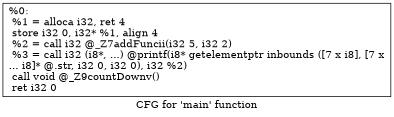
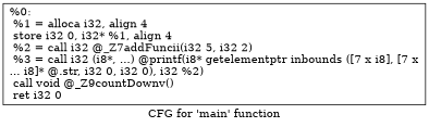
  digraph {
    label="CFG for 'main' function"
    rankdir=LR
-   n1 [label="{%0:\l  %1 = alloca i32, ret 4\l  store i32 0, i32* %1, align 4\l  %2 = call i32 @_Z7addFuncii(i32 5, i32 2)\l  %3 = call i32 (i8*, ...) @printf(i8* getelementptr inbounds ([7 x i8], [7 x\l... i8]* @.str, i32 0, i32 0), i32 %2)\l  call void @_Z9countDownv()\l  ret i32 0\l}" shape=record]
+   n1 [label="{%0:\l  %1 = alloca i32, align 4\l  store i32 0, i32* %1, align 4\l  %2 = call i32 @_Z7addFuncii(i32 5, i32 2)\l  %3 = call i32 (i8*, ...) @printf(i8* getelementptr inbounds ([7 x i8], [7 x\l... i8]* @.str, i32 0, i32 0), i32 %2)\l  call void @_Z9countDownv()\l  ret i32 0\l}" shape=record]
  }
